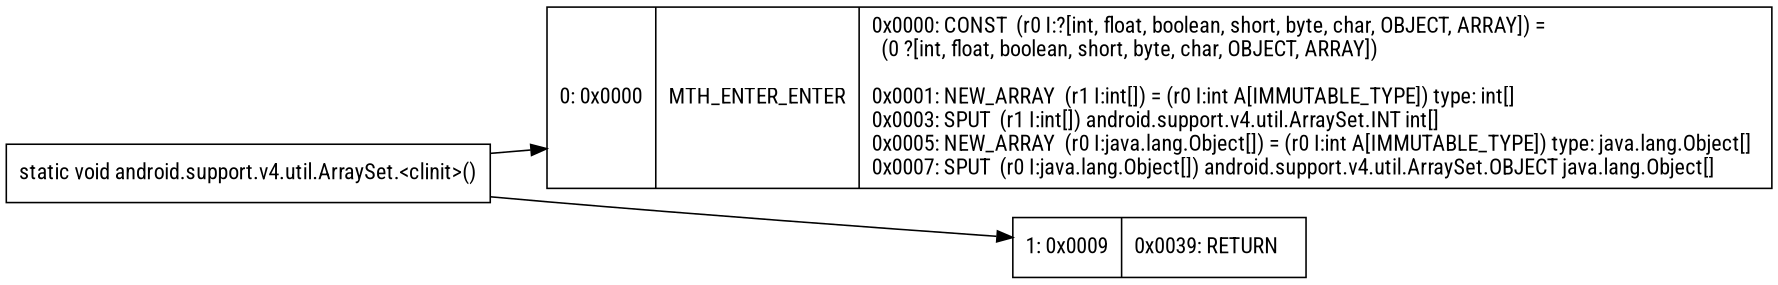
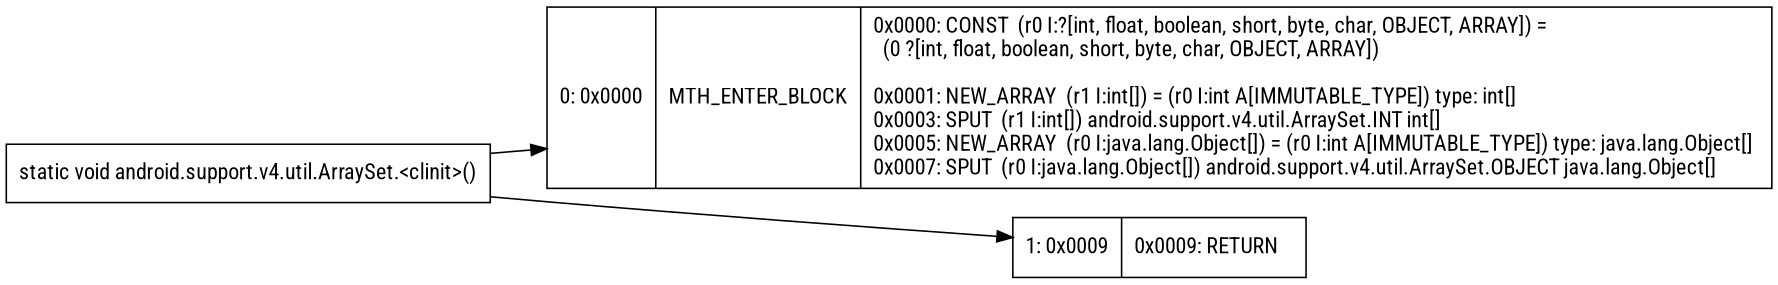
  digraph {
    fontname="Roboto Condensed"
    rankdir=LR
    node [fontname="Roboto Condensed" shape=record]
    edge [fontname="Roboto Condensed"]
-   n1 [label="{0\:\ 0x0000|MTH_ENTER_ENTER\l|0x0000: CONST  (r0 I:?[int, float, boolean, short, byte, char, OBJECT, ARRAY]) = \l  (0 ?[int, float, boolean, short, byte, char, OBJECT, ARRAY])\l \l0x0001: NEW_ARRAY  (r1 I:int[]) = (r0 I:int A[IMMUTABLE_TYPE]) type: int[] \l0x0003: SPUT  (r1 I:int[]) android.support.v4.util.ArraySet.INT int[] \l0x0005: NEW_ARRAY  (r0 I:java.lang.Object[]) = (r0 I:int A[IMMUTABLE_TYPE]) type: java.lang.Object[] \l0x0007: SPUT  (r0 I:java.lang.Object[]) android.support.v4.util.ArraySet.OBJECT java.lang.Object[] \l}"]
-   n2 [label="{1\:\ 0x0009|0x0039: RETURN   \l}"]
+   n1 [label="{0\:\ 0x0000|MTH_ENTER_BLOCK\l|0x0000: CONST  (r0 I:?[int, float, boolean, short, byte, char, OBJECT, ARRAY]) = \l  (0 ?[int, float, boolean, short, byte, char, OBJECT, ARRAY])\l \l0x0001: NEW_ARRAY  (r1 I:int[]) = (r0 I:int A[IMMUTABLE_TYPE]) type: int[] \l0x0003: SPUT  (r1 I:int[]) android.support.v4.util.ArraySet.INT int[] \l0x0005: NEW_ARRAY  (r0 I:java.lang.Object[]) = (r0 I:int A[IMMUTABLE_TYPE]) type: java.lang.Object[] \l0x0007: SPUT  (r0 I:java.lang.Object[]) android.support.v4.util.ArraySet.OBJECT java.lang.Object[] \l}"]
+   n2 [label="{1\:\ 0x0009|0x0009: RETURN   \l}"]
    n3 [label="{static void android.support.v4.util.ArraySet.\<clinit\>() }"]
    n3 -> n1
    n3 -> n2
  }
